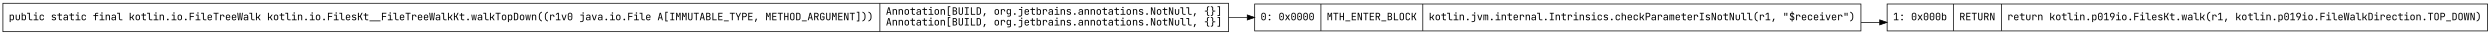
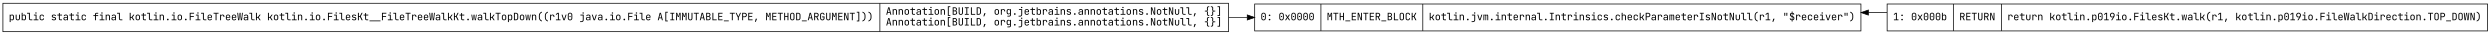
  digraph {
    rankdir=LR
    fontname="JetBrains Mono"
    node [shape=record fontname="JetBrains Mono"]
    edge [fontname="JetBrains Mono"]
    n1 [label="{0\:\ 0x0000|MTH_ENTER_BLOCK\l|kotlin.jvm.internal.Intrinsics.checkParameterIsNotNull(r1, \"$receiver\")\l}"]
    n2 [label="{1\:\ 0x000b|RETURN\l|return kotlin.p019io.FilesKt.walk(r1, kotlin.p019io.FileWalkDirection.TOP_DOWN)\l}"]
    n3 [label="{public static final kotlin.io.FileTreeWalk kotlin.io.FilesKt__FileTreeWalkKt.walkTopDown((r1v0 java.io.File A[IMMUTABLE_TYPE, METHOD_ARGUMENT]))  | Annotation[BUILD, org.jetbrains.annotations.NotNull, \{\}]\lAnnotation[BUILD, org.jetbrains.annotations.NotNull, \{\}]\l}"]
-   n1 -> n2
+   n2 -> n1
    n3 -> n1
  }
